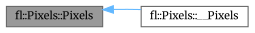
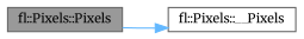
  digraph {
    rankdir=LR
    fontname=Merriweather
    node [fontname=Merriweather fontsize=10 shape=box style=filled]
    n1 [color=gray40 fillcolor=grey60 fontcolor=black height=0.2 label="fl::Pixels::Pixels" width=0.4]
    n2 [color=grey40 fillcolor=white height=0.2 label="fl::Pixels::__Pixels" width=0.4]
-   n2 -> n1 [color=steelblue1 fontname=Merriweather fontsize=10 labelfontname=Helvetica labelfontsize=10 style=solid]
+   n1 -> n2 [color=steelblue1 fontname=Merriweather fontsize=10 labelfontname=Helvetica labelfontsize=10 style=solid]
  }
